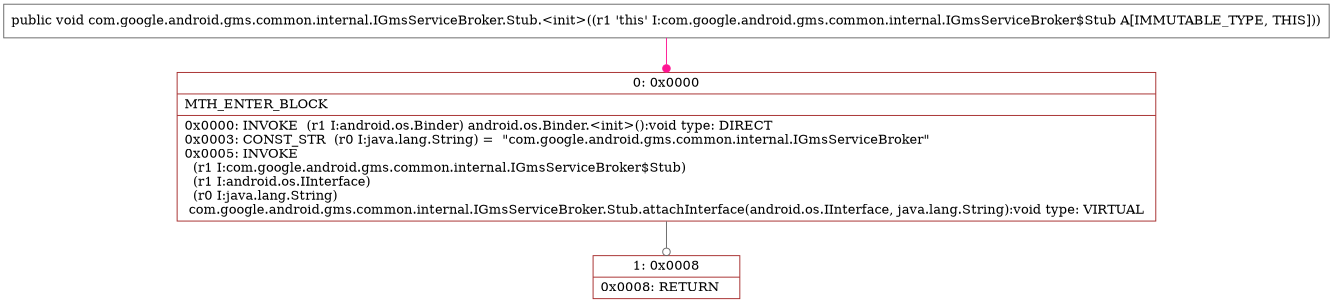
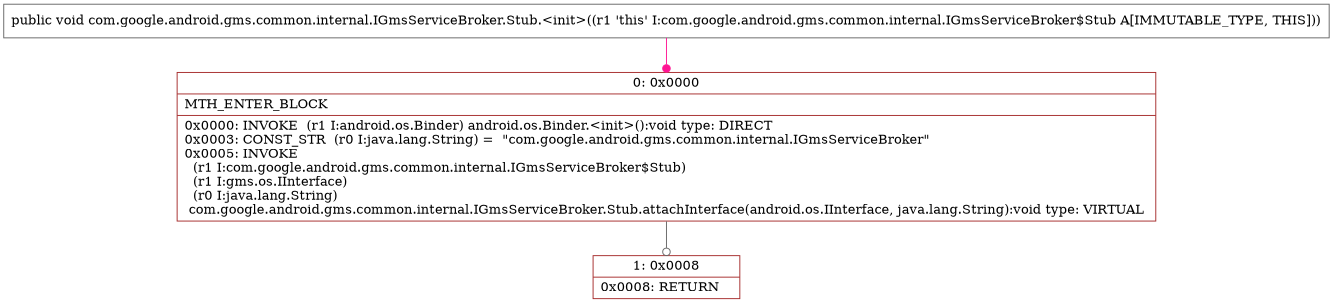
  digraph {
    node [shape=record color=brown]
-   n1 [label="{0\:\ 0x0000|MTH_ENTER_BLOCK\l|0x0000: INVOKE  (r1 I:android.os.Binder) android.os.Binder.\<init\>():void type: DIRECT \l0x0003: CONST_STR  (r0 I:java.lang.String) =  \"com.google.android.gms.common.internal.IGmsServiceBroker\" \l0x0005: INVOKE  \l  (r1 I:com.google.android.gms.common.internal.IGmsServiceBroker$Stub)\l  (r1 I:android.os.IInterface)\l  (r0 I:java.lang.String)\l com.google.android.gms.common.internal.IGmsServiceBroker.Stub.attachInterface(android.os.IInterface, java.lang.String):void type: VIRTUAL \l}"]
+   n1 [label="{0\:\ 0x0000|MTH_ENTER_BLOCK\l|0x0000: INVOKE  (r1 I:android.os.Binder) android.os.Binder.\<init\>():void type: DIRECT \l0x0003: CONST_STR  (r0 I:java.lang.String) =  \"com.google.android.gms.common.internal.IGmsServiceBroker\" \l0x0005: INVOKE  \l  (r1 I:com.google.android.gms.common.internal.IGmsServiceBroker$Stub)\l  (r1 I:gms.os.IInterface)\l  (r0 I:java.lang.String)\l com.google.android.gms.common.internal.IGmsServiceBroker.Stub.attachInterface(android.os.IInterface, java.lang.String):void type: VIRTUAL \l}"]
    n2 [label="{1\:\ 0x0008|0x0008: RETURN   \l}"]
    n3 [label="{public void com.google.android.gms.common.internal.IGmsServiceBroker.Stub.\<init\>((r1 'this' I:com.google.android.gms.common.internal.IGmsServiceBroker$Stub A[IMMUTABLE_TYPE, THIS])) }" color=gray40]
    n1 -> n2 [color=gray40 arrowhead=odot]
    n3 -> n1 [color=deeppink arrowhead=dot]
  }
